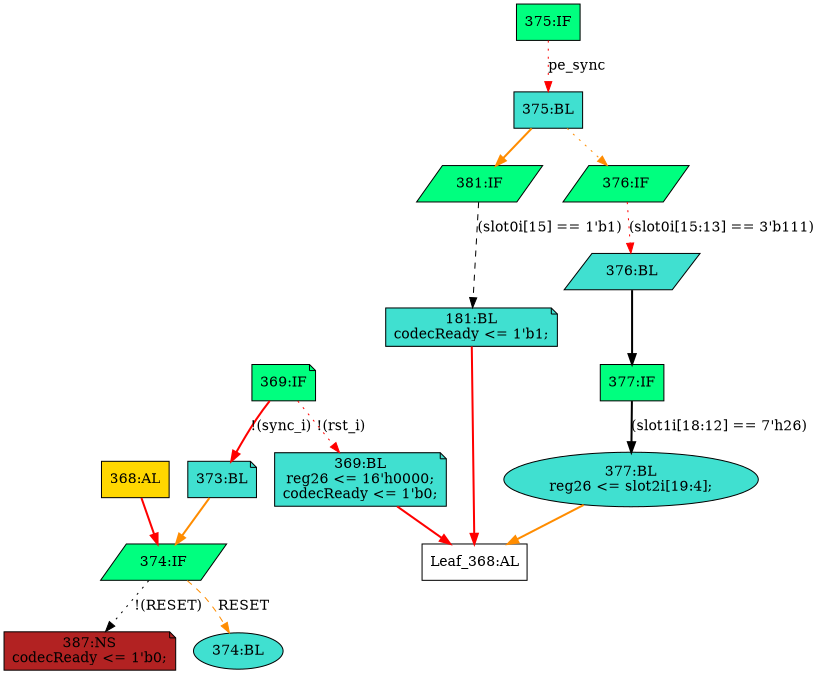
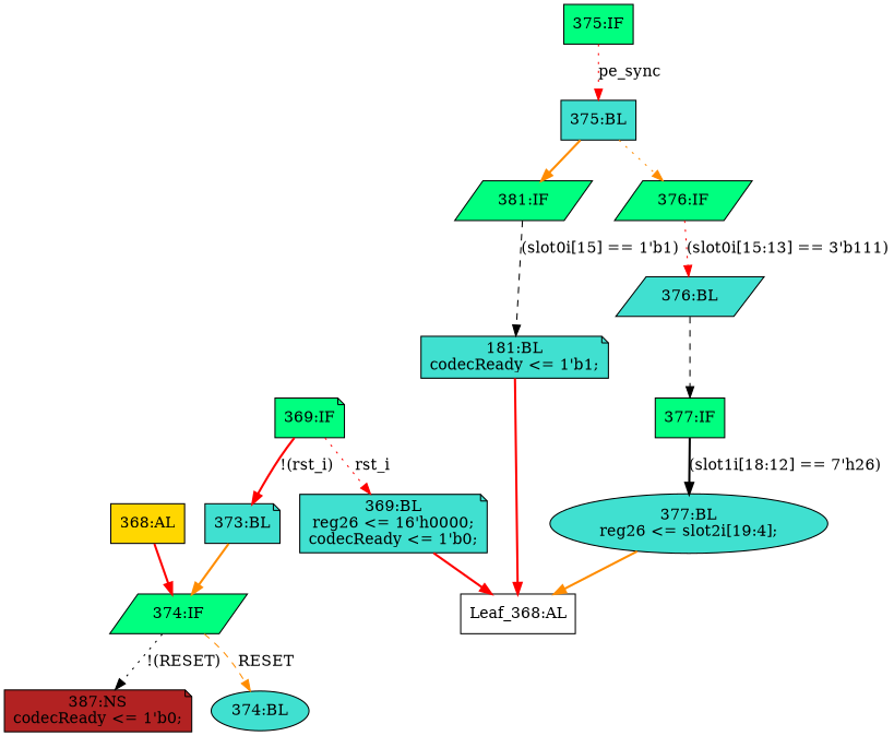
  strict digraph {
    node [fillcolor=turquoise shape=box statements="[]" style=filled typ=Block]
    edge [color=red cond="[]" lineno=None style=bold]
    n1 [ast="<pyverilog.vparser.ast.Always object at 0x7f8ba86cab10>" clk_sens=True fillcolor=gold label="368:AL" sens="['clk_i']" typ=Always use_var="['RESET', 'rst_i', 'pe_sync', 'slot2i', 'slot1i', 'slot0i']"]
    n2 [ast="<pyverilog.vparser.ast.IfStatement object at 0x7f8ba86cacd0>" fillcolor=springgreen label="374:IF" shape=parallelogram typ=IfStatement]
    n3 [ast="<pyverilog.vparser.ast.IfStatement object at 0x7f8ba86cac10>" fillcolor=springgreen label="369:IF" shape=note typ=IfStatement]
    n4 [ast="<pyverilog.vparser.ast.Block object at 0x7f8ba86cac90>" label="373:BL" shape=note]
    n5 [ast="<pyverilog.vparser.ast.Block object at 0x7f8ba86d7950>" label="369:BL\nreg26 <= 16'h0000;\ncodecReady <= 1'b0;" shape=note statements="[<pyverilog.vparser.ast.NonblockingSubstitution object at 0x7f8ba86d7990>, <pyverilog.vparser.ast.NonblockingSubstitution object at 0x7f8ba86d7ad0>]"]
    n6 [def_var="['codecReady', 'reg26']" label="Leaf_368:AL" fillcolor="" statements="" style="" typ=""]
    n7 [ast="<pyverilog.vparser.ast.NonblockingSubstitution object at 0x7f8ba86cad10>" fillcolor=firebrick label="387:NS\ncodecReady <= 1'b0;" shape=note statements="[<pyverilog.vparser.ast.NonblockingSubstitution object at 0x7f8ba86cad10>]" typ=NonblockingSubstitution]
    n8 [ast="<pyverilog.vparser.ast.Block object at 0x7f8ba86d7090>" label="377:BL\nreg26 <= slot2i[19:4];" shape=ellipse statements="[<pyverilog.vparser.ast.NonblockingSubstitution object at 0x7f8ba86d70d0>]"]
    n9 [ast="<pyverilog.vparser.ast.IfStatement object at 0x7f8ba86d75d0>" fillcolor=springgreen label="381:IF" shape=parallelogram typ=IfStatement]
    n10 [ast="<pyverilog.vparser.ast.Block object at 0x7f8ba86d7610>" label="181:BL\ncodecReady <= 1'b1;" shape=note statements="[<pyverilog.vparser.ast.NonblockingSubstitution object at 0x7f8ba86d7650>]"]
    n11 [ast="<pyverilog.vparser.ast.IfStatement object at 0x7f8ba86caf90>" fillcolor=springgreen label="376:IF" shape=parallelogram typ=IfStatement]
    n12 [ast="<pyverilog.vparser.ast.Block object at 0x7f8ba86cafd0>" label="376:BL" shape=parallelogram]
    n13 [ast="<pyverilog.vparser.ast.IfStatement object at 0x7f8ba86d7050>" fillcolor=springgreen label="377:IF" typ=IfStatement]
    n14 [ast="<pyverilog.vparser.ast.Block object at 0x7f8ba86caed0>" label="374:BL" shape=ellipse]
    n15 [ast="<pyverilog.vparser.ast.IfStatement object at 0x7f8ba86caf10>" fillcolor=springgreen label="375:IF" typ=IfStatement]
    n16 [ast="<pyverilog.vparser.ast.Block object at 0x7f8ba86caf50>" label="375:BL"]
    n1 -> n2
    n2 -> n7 [color=black cond="['RESET']" label="!(RESET)" lineno=374 style=dotted]
    n2 -> n14 [color=darkorange cond="['RESET']" label=RESET lineno=374 style=dashed]
-   n3 -> n4 [cond="['rst_i']" label="!(sync_i)" lineno=369]
-   n3 -> n5 [cond="['rst_i']" label="!(rst_i)" lineno=369 style=dotted]
+   n3 -> n4 [cond="['rst_i']" label="!(rst_i)" lineno=369]
+   n3 -> n5 [cond="['rst_i']" label=rst_i lineno=369 style=dotted]
    n4 -> n2 [color=darkorange]
    n5 -> n6
    n8 -> n6 [color=darkorange]
    n9 -> n10 [color=black cond="['slot0i']" label="(slot0i[15] == 1'b1)" lineno=381 style=dashed]
    n10 -> n6
    n11 -> n12 [cond="['slot0i']" label="(slot0i[15:13] == 3'b111)" lineno=376 style=dotted]
-   n12 -> n13 [color=black]
+   n12 -> n13 [color=black style=dashed]
    n13 -> n8 [color=black cond="['slot1i']" label="(slot1i[18:12] == 7'h26)" lineno=377]
    n15 -> n16 [cond="['pe_sync']" label=pe_sync lineno=375 style=dotted]
    n16 -> n9 [color=darkorange]
    n16 -> n11 [color=darkorange style=dotted]
  }
